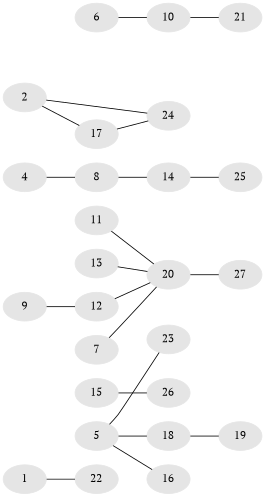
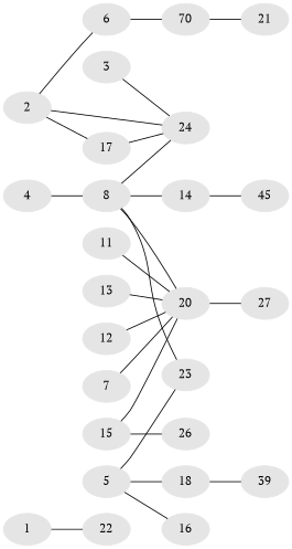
  graph {
    fontname="PT Serif"
    rankdir=LR
    node [color=gray90 fontname="PT Serif" style=filled]
    edge [fontname="PT Serif" weight=1.0]
    1
    22
    2
    24
    6
    17
-   10
+   10 [label=70]
+   3
    4
    8
    20
    14
    23
    5
    16
    18
-   19
+   19 [label=39]
    21
    7
    27
-   25
-   9
+   25 [label=45]
    12
    11
    13
    15
    26
    1 -- 22
    2 -- 24
+   2 -- 6
    2 -- 17
    6 -- 10
    17 -- 24
    10 -- 21
+   3 -- 24
    4 -- 8
+   8 -- 24
+   8 -- 20
    8 -- 14
+   8 -- 23
    20 -- 27
    14 -- 25
    5 -- 23
    5 -- 16
    5 -- 18
    18 -- 19
    7 -- 20
-   9 -- 12
    12 -- 20
    11 -- 20
    13 -- 20
+   15 -- 20
    15 -- 26
  }
